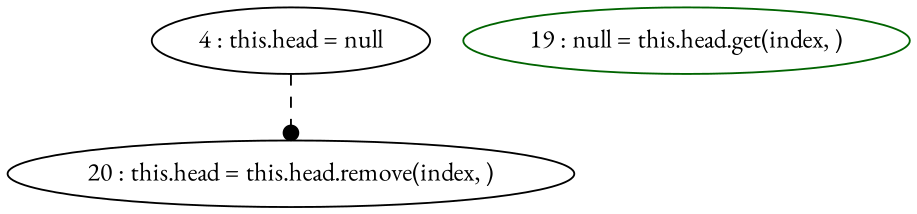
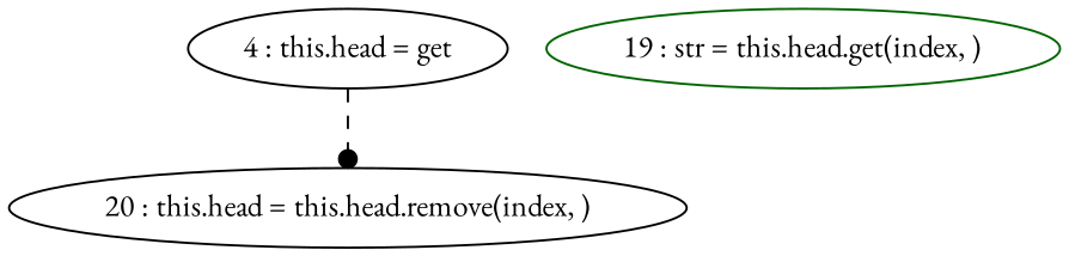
  digraph {
    fontname="EB Garamond"
    node [color=black fontname="EB Garamond"]
-   "4 : this.head = null"
+   "4 : this.head = null" [label="4 : this.head = get"]
    "20 : this.head = this.head.remove(index, )"
-   "19 : str = this.head.get(index, )" [color=darkgreen label="19 : null = this.head.get(index, )"]
+   "19 : str = this.head.get(index, )" [color=darkgreen]
    "4 : this.head = null" -> "20 : this.head = this.head.remove(index, )" [style=dashed arrowhead=dot fontname="EB Garamond"]
  }
